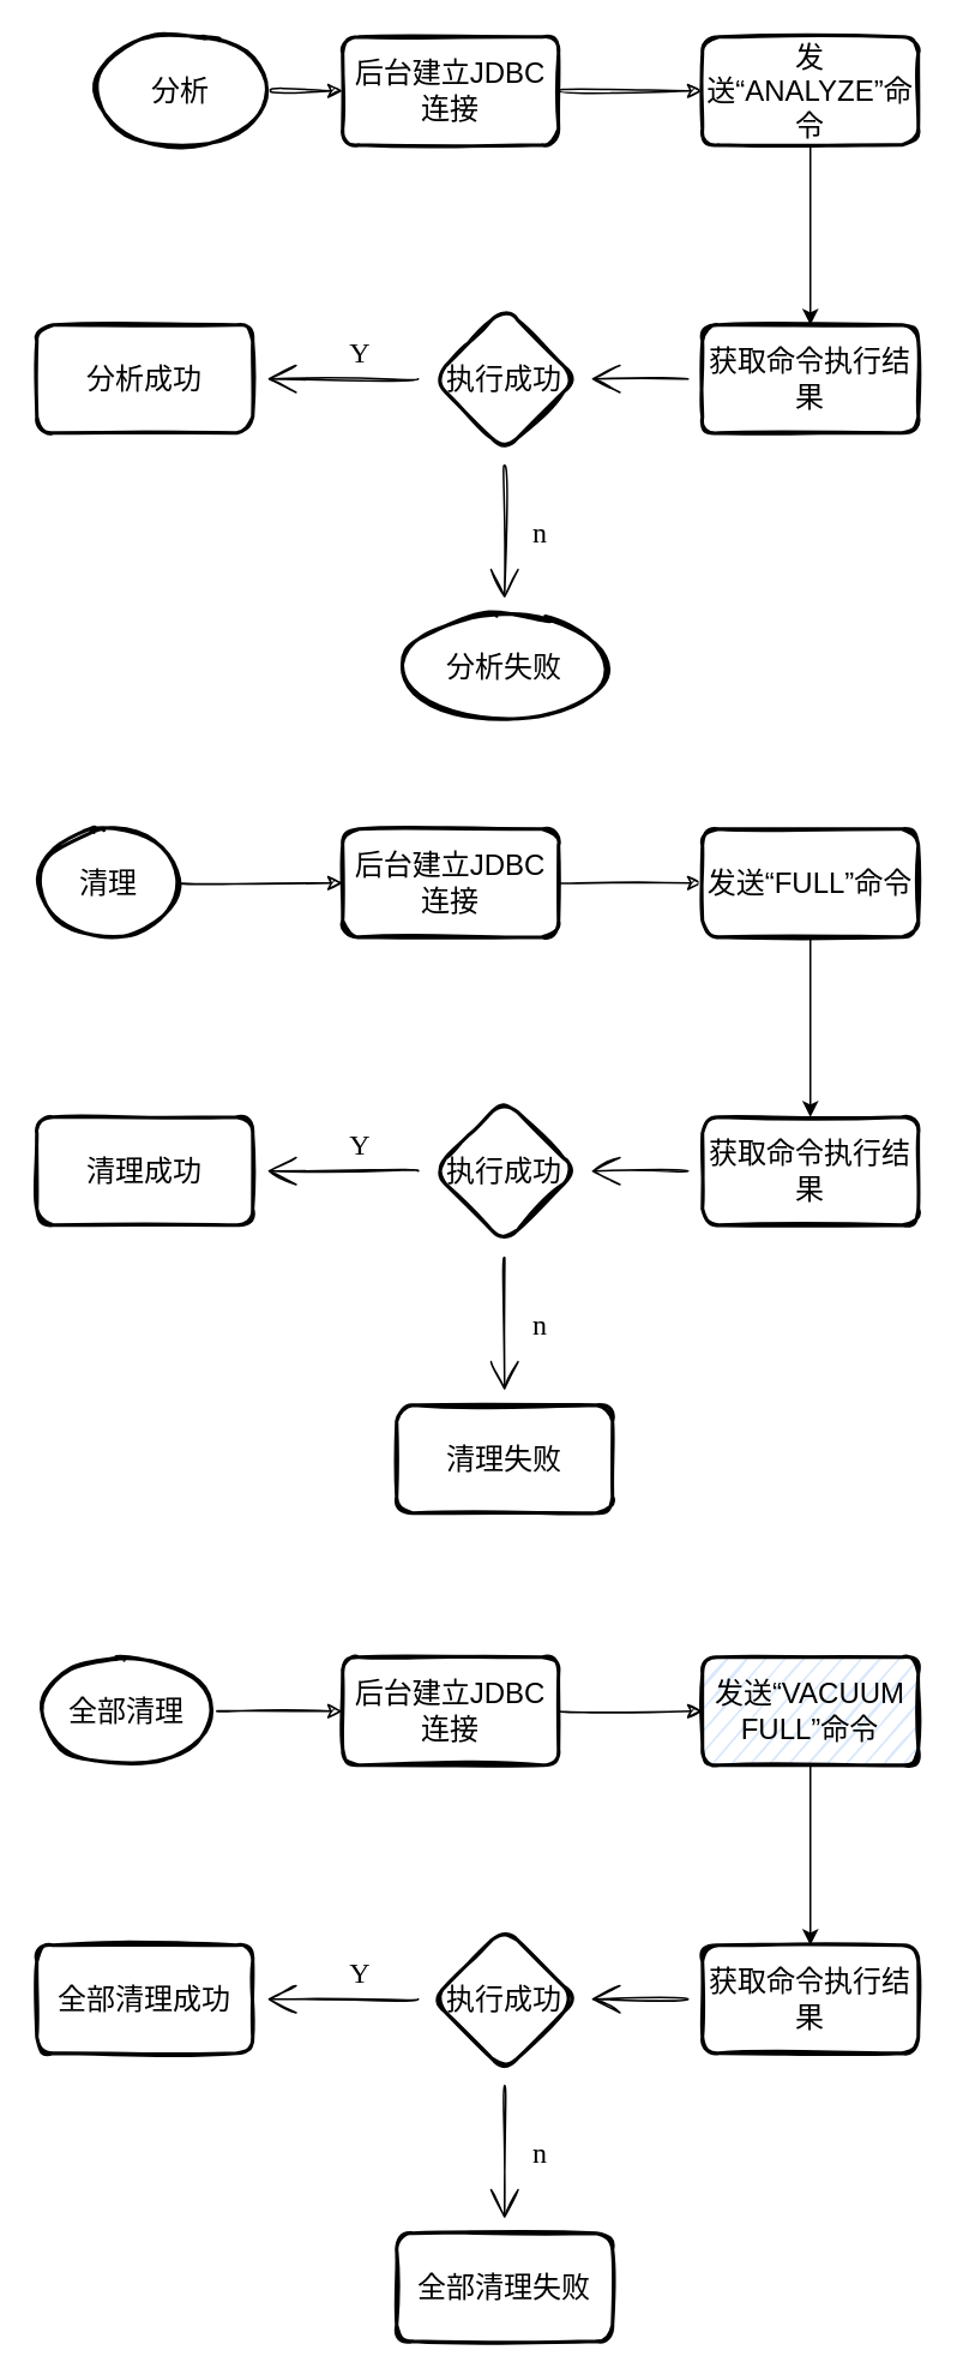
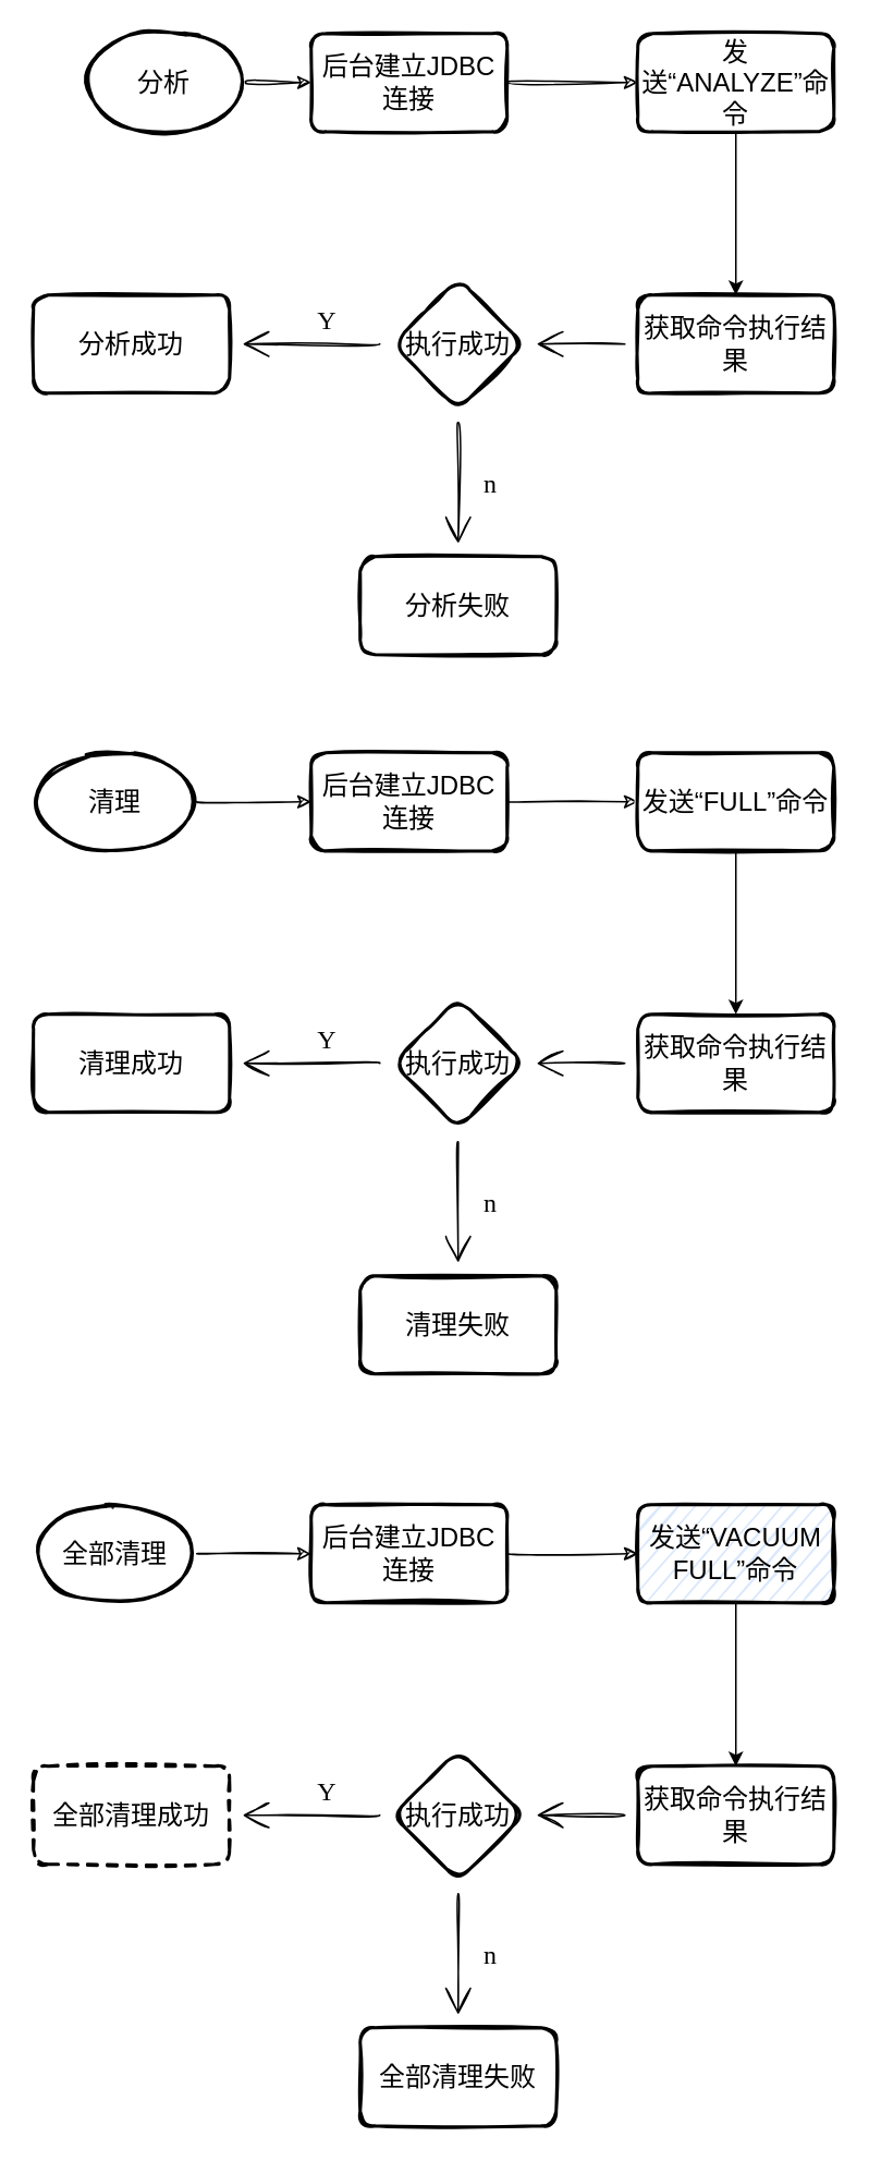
  <mxCell id="0" />
  <mxCell id="1" parent="0" />
  <mxCell id="2" value="" style="edgeStyle=orthogonalEdgeStyle;rounded=1;orthogonalLoop=1;jettySize=auto;html=1;fontSize=16;sketch=1;curved=1;" edge="1" parent="1" source="3" target="5"><mxGeometry relative="1" as="geometry" /></mxCell>
  <mxCell id="3" value="分析" style="strokeWidth=2;html=1;shape=mxgraph.flowchart.start_1;whiteSpace=wrap;fontSize=16;sketch=1;rounded=1;labelBackgroundColor=default;fillStyle=auto;" vertex="1" parent="1"><mxGeometry x="50" y="20" width="100" height="60" as="geometry" /></mxCell>
  <mxCell id="4" value="" style="edgeStyle=orthogonalEdgeStyle;rounded=1;orthogonalLoop=1;jettySize=auto;html=1;fontSize=16;sketch=1;curved=1;" edge="1" parent="1" source="5" target="7"><mxGeometry relative="1" as="geometry" /></mxCell>
  <mxCell id="5" value="后台建立JDBC连接" style="whiteSpace=wrap;html=1;fontSize=16;strokeWidth=2;sketch=1;rounded=1;" vertex="1" parent="1"><mxGeometry x="190" y="20" width="120" height="60" as="geometry" /></mxCell>
  <mxCell id="6" style="edgeStyle=orthogonalEdgeStyle;rounded=0;orthogonalLoop=1;jettySize=auto;html=1;exitX=0.5;exitY=1;exitDx=0;exitDy=0;" edge="1" parent="1" source="7" target="9"><mxGeometry relative="1" as="geometry" /></mxCell>
  <mxCell id="7" value="发送“ANALYZE”命令" style="whiteSpace=wrap;html=1;fontSize=16;strokeWidth=2;sketch=1;rounded=1;" vertex="1" parent="1"><mxGeometry x="390" y="20" width="120" height="60" as="geometry" /></mxCell>
  <mxCell id="8" value="" style="edgeStyle=orthogonalEdgeStyle;curved=1;rounded=1;sketch=1;hachureGap=4;orthogonalLoop=1;jettySize=auto;html=1;fontFamily=Architects Daughter;fontSource=https%3A%2F%2Ffonts.googleapis.com%2Fcss%3Ffamily%3DArchitects%2BDaughter;fontSize=16;endArrow=open;startSize=14;endSize=14;sourcePerimeterSpacing=8;targetPerimeterSpacing=8;" edge="1" parent="1" source="9" target="12"><mxGeometry relative="1" as="geometry" /></mxCell>
  <mxCell id="9" value="获取命令执行结果" style="whiteSpace=wrap;html=1;strokeWidth=2;sketch=1;rounded=1;fontSize=16;" vertex="1" parent="1"><mxGeometry x="390" y="180" width="120" height="60" as="geometry" /></mxCell>
  <mxCell id="10" value="" style="edgeStyle=orthogonalEdgeStyle;curved=1;rounded=1;sketch=1;hachureGap=4;orthogonalLoop=1;jettySize=auto;html=1;fontFamily=Architects Daughter;fontSource=https%3A%2F%2Ffonts.googleapis.com%2Fcss%3Ffamily%3DArchitects%2BDaughter;fontSize=16;endArrow=open;startSize=14;endSize=14;sourcePerimeterSpacing=8;targetPerimeterSpacing=8;" edge="1" parent="1" source="12" target="13"><mxGeometry relative="1" as="geometry" /></mxCell>
  <mxCell id="11" value="" style="edgeStyle=orthogonalEdgeStyle;curved=1;rounded=1;sketch=1;hachureGap=4;orthogonalLoop=1;jettySize=auto;html=1;fontFamily=Architects Daughter;fontSource=https%3A%2F%2Ffonts.googleapis.com%2Fcss%3Ffamily%3DArchitects%2BDaughter;fontSize=16;endArrow=open;startSize=14;endSize=14;sourcePerimeterSpacing=8;targetPerimeterSpacing=8;" edge="1" parent="1" source="12" target="14"><mxGeometry relative="1" as="geometry" /></mxCell>
  <mxCell id="12" value="执行成功" style="rhombus;whiteSpace=wrap;html=1;strokeWidth=2;sketch=1;rounded=1;fontSize=16;" vertex="1" parent="1"><mxGeometry x="240" y="170" width="80" height="80" as="geometry" /></mxCell>
  <mxCell id="13" value="分析成功" style="whiteSpace=wrap;html=1;strokeWidth=2;sketch=1;rounded=1;fontSize=16;" vertex="1" parent="1"><mxGeometry x="20" y="180" width="120" height="60" as="geometry" /></mxCell>
- <mxCell id="14" value="分析失败" style="ellipse;whiteSpace=wrap;html=1;strokeWidth=2;sketch=1;fontSize=16;" vertex="1" parent="1"><mxGeometry x="220" y="340" width="120" height="60" as="geometry" /></mxCell>
+ <mxCell id="14" value="分析失败" style="whiteSpace=wrap;html=1;strokeWidth=2;sketch=1;rounded=1;fontSize=16;" vertex="1" parent="1"><mxGeometry x="220" y="340" width="120" height="60" as="geometry" /></mxCell>
  <mxCell id="15" value="&lt;font style=&quot;font-size: 16px;&quot;&gt;Y&lt;/font&gt;" style="text;html=1;strokeColor=none;fillColor=none;align=center;verticalAlign=middle;whiteSpace=wrap;rounded=0;sketch=1;hachureGap=4;fontFamily=Architects Daughter;fontSource=https%3A%2F%2Ffonts.googleapis.com%2Fcss%3Ffamily%3DArchitects%2BDaughter;fontSize=16;" vertex="1" parent="1"><mxGeometry x="170" y="180" width="60" height="30" as="geometry" /></mxCell>
  <mxCell id="16" value="&lt;font style=&quot;font-size: 16px;&quot;&gt;n&lt;/font&gt;" style="text;html=1;strokeColor=none;fillColor=none;align=center;verticalAlign=middle;whiteSpace=wrap;rounded=0;sketch=1;hachureGap=4;fontFamily=Architects Daughter;fontSource=https%3A%2F%2Ffonts.googleapis.com%2Fcss%3Ffamily%3DArchitects%2BDaughter;fontSize=16;" vertex="1" parent="1"><mxGeometry x="270" y="280" width="60" height="30" as="geometry" /></mxCell>
  <mxCell id="17" value="" style="edgeStyle=orthogonalEdgeStyle;rounded=1;orthogonalLoop=1;jettySize=auto;html=1;fontSize=16;sketch=1;curved=1;" edge="1" parent="1" source="18" target="20"><mxGeometry relative="1" as="geometry" /></mxCell>
- <mxCell id="18" value="清理" style="strokeWidth=2;html=1;shape=mxgraph.flowchart.start_1;whiteSpace=wrap;fontSize=16;sketch=1;rounded=1;labelBackgroundColor=default;fillStyle=auto;" vertex="1" parent="1"><mxGeometry x="20" y="460" width="80" height="60" as="geometry" /></mxCell>
+ <mxCell id="18" value="清理" style="strokeWidth=2;html=1;shape=mxgraph.flowchart.start_1;whiteSpace=wrap;fontSize=16;sketch=1;rounded=1;labelBackgroundColor=default;fillStyle=auto;" vertex="1" parent="1"><mxGeometry x="20" y="460" width="100" height="60" as="geometry" /></mxCell>
  <mxCell id="19" value="" style="edgeStyle=orthogonalEdgeStyle;rounded=1;orthogonalLoop=1;jettySize=auto;html=1;fontSize=16;sketch=1;curved=1;" edge="1" parent="1" source="20" target="22"><mxGeometry relative="1" as="geometry" /></mxCell>
  <mxCell id="20" value="后台建立JDBC连接" style="whiteSpace=wrap;html=1;fontSize=16;strokeWidth=2;sketch=1;rounded=1;" vertex="1" parent="1"><mxGeometry x="190" y="460" width="120" height="60" as="geometry" /></mxCell>
  <mxCell id="21" style="edgeStyle=orthogonalEdgeStyle;rounded=0;orthogonalLoop=1;jettySize=auto;html=1;exitX=0.5;exitY=1;exitDx=0;exitDy=0;" edge="1" parent="1" source="22" target="24"><mxGeometry relative="1" as="geometry" /></mxCell>
  <mxCell id="22" value="发送“FULL”命令" style="whiteSpace=wrap;html=1;fontSize=16;strokeWidth=2;sketch=1;rounded=1;" vertex="1" parent="1"><mxGeometry x="390" y="460" width="120" height="60" as="geometry" /></mxCell>
  <mxCell id="23" value="" style="edgeStyle=orthogonalEdgeStyle;curved=1;rounded=1;sketch=1;hachureGap=4;orthogonalLoop=1;jettySize=auto;html=1;fontFamily=Architects Daughter;fontSource=https%3A%2F%2Ffonts.googleapis.com%2Fcss%3Ffamily%3DArchitects%2BDaughter;fontSize=16;endArrow=open;startSize=14;endSize=14;sourcePerimeterSpacing=8;targetPerimeterSpacing=8;" edge="1" parent="1" source="24" target="27"><mxGeometry relative="1" as="geometry" /></mxCell>
  <mxCell id="24" value="获取命令执行结果" style="whiteSpace=wrap;html=1;strokeWidth=2;sketch=1;rounded=1;fontSize=16;" vertex="1" parent="1"><mxGeometry x="390" y="620" width="120" height="60" as="geometry" /></mxCell>
  <mxCell id="25" value="" style="edgeStyle=orthogonalEdgeStyle;curved=1;rounded=1;sketch=1;hachureGap=4;orthogonalLoop=1;jettySize=auto;html=1;fontFamily=Architects Daughter;fontSource=https%3A%2F%2Ffonts.googleapis.com%2Fcss%3Ffamily%3DArchitects%2BDaughter;fontSize=16;endArrow=open;startSize=14;endSize=14;sourcePerimeterSpacing=8;targetPerimeterSpacing=8;" edge="1" parent="1" source="27" target="28"><mxGeometry relative="1" as="geometry" /></mxCell>
  <mxCell id="26" value="" style="edgeStyle=orthogonalEdgeStyle;curved=1;rounded=1;sketch=1;hachureGap=4;orthogonalLoop=1;jettySize=auto;html=1;fontFamily=Architects Daughter;fontSource=https%3A%2F%2Ffonts.googleapis.com%2Fcss%3Ffamily%3DArchitects%2BDaughter;fontSize=16;endArrow=open;startSize=14;endSize=14;sourcePerimeterSpacing=8;targetPerimeterSpacing=8;" edge="1" parent="1" source="27" target="29"><mxGeometry relative="1" as="geometry" /></mxCell>
  <mxCell id="27" value="执行成功" style="rhombus;whiteSpace=wrap;html=1;strokeWidth=2;sketch=1;rounded=1;fontSize=16;" vertex="1" parent="1"><mxGeometry x="240" y="610" width="80" height="80" as="geometry" /></mxCell>
  <mxCell id="28" value="清理成功" style="whiteSpace=wrap;html=1;strokeWidth=2;sketch=1;rounded=1;fontSize=16;" vertex="1" parent="1"><mxGeometry x="20" y="620" width="120" height="60" as="geometry" /></mxCell>
  <mxCell id="29" value="清理失败" style="whiteSpace=wrap;html=1;strokeWidth=2;sketch=1;rounded=1;fontSize=16;" vertex="1" parent="1"><mxGeometry x="220" y="780" width="120" height="60" as="geometry" /></mxCell>
  <mxCell id="30" value="&lt;font style=&quot;font-size: 16px;&quot;&gt;Y&lt;/font&gt;" style="text;html=1;strokeColor=none;fillColor=none;align=center;verticalAlign=middle;whiteSpace=wrap;rounded=0;sketch=1;hachureGap=4;fontFamily=Architects Daughter;fontSource=https%3A%2F%2Ffonts.googleapis.com%2Fcss%3Ffamily%3DArchitects%2BDaughter;fontSize=16;" vertex="1" parent="1"><mxGeometry x="170" y="620" width="60" height="30" as="geometry" /></mxCell>
  <mxCell id="31" value="&lt;font style=&quot;font-size: 16px;&quot;&gt;n&lt;/font&gt;" style="text;html=1;strokeColor=none;fillColor=none;align=center;verticalAlign=middle;whiteSpace=wrap;rounded=0;sketch=1;hachureGap=4;fontFamily=Architects Daughter;fontSource=https%3A%2F%2Ffonts.googleapis.com%2Fcss%3Ffamily%3DArchitects%2BDaughter;fontSize=16;" vertex="1" parent="1"><mxGeometry x="270" y="720" width="60" height="30" as="geometry" /></mxCell>
  <mxCell id="32" value="" style="edgeStyle=orthogonalEdgeStyle;rounded=1;orthogonalLoop=1;jettySize=auto;html=1;fontSize=16;sketch=1;curved=1;" edge="1" parent="1" source="33" target="35"><mxGeometry relative="1" as="geometry" /></mxCell>
  <mxCell id="33" value="全部清理" style="strokeWidth=2;html=1;shape=mxgraph.flowchart.start_1;whiteSpace=wrap;fontSize=16;sketch=1;rounded=1;labelBackgroundColor=default;fillStyle=auto;" vertex="1" parent="1"><mxGeometry x="20" y="920" width="100" height="60" as="geometry" /></mxCell>
  <mxCell id="34" value="" style="edgeStyle=orthogonalEdgeStyle;rounded=1;orthogonalLoop=1;jettySize=auto;html=1;fontSize=16;sketch=1;curved=1;" edge="1" parent="1" source="35" target="37"><mxGeometry relative="1" as="geometry" /></mxCell>
  <mxCell id="35" value="后台建立JDBC连接" style="whiteSpace=wrap;html=1;fontSize=16;strokeWidth=2;sketch=1;rounded=1;" vertex="1" parent="1"><mxGeometry x="190" y="920" width="120" height="60" as="geometry" /></mxCell>
  <mxCell id="36" style="edgeStyle=orthogonalEdgeStyle;rounded=0;orthogonalLoop=1;jettySize=auto;html=1;exitX=0.5;exitY=1;exitDx=0;exitDy=0;" edge="1" parent="1" source="37" target="39"><mxGeometry relative="1" as="geometry" /></mxCell>
  <mxCell id="37" value="发送“VACUUM FULL”命令" style="whiteSpace=wrap;html=1;fontSize=16;strokeWidth=2;sketch=1;rounded=1;fillColor=#dae8fc;" vertex="1" parent="1"><mxGeometry x="390" y="920" width="120" height="60" as="geometry" /></mxCell>
  <mxCell id="38" value="" style="edgeStyle=orthogonalEdgeStyle;curved=1;rounded=1;sketch=1;hachureGap=4;orthogonalLoop=1;jettySize=auto;html=1;fontFamily=Architects Daughter;fontSource=https%3A%2F%2Ffonts.googleapis.com%2Fcss%3Ffamily%3DArchitects%2BDaughter;fontSize=16;endArrow=open;startSize=14;endSize=14;sourcePerimeterSpacing=8;targetPerimeterSpacing=8;" edge="1" parent="1" source="39" target="42"><mxGeometry relative="1" as="geometry" /></mxCell>
  <mxCell id="39" value="获取命令执行结果" style="whiteSpace=wrap;html=1;strokeWidth=2;sketch=1;rounded=1;fontSize=16;" vertex="1" parent="1"><mxGeometry x="390" y="1080" width="120" height="60" as="geometry" /></mxCell>
  <mxCell id="40" value="" style="edgeStyle=orthogonalEdgeStyle;curved=1;rounded=1;sketch=1;hachureGap=4;orthogonalLoop=1;jettySize=auto;html=1;fontFamily=Architects Daughter;fontSource=https%3A%2F%2Ffonts.googleapis.com%2Fcss%3Ffamily%3DArchitects%2BDaughter;fontSize=16;endArrow=open;startSize=14;endSize=14;sourcePerimeterSpacing=8;targetPerimeterSpacing=8;" edge="1" parent="1" source="42" target="43"><mxGeometry relative="1" as="geometry" /></mxCell>
  <mxCell id="41" value="" style="edgeStyle=orthogonalEdgeStyle;curved=1;rounded=1;sketch=1;hachureGap=4;orthogonalLoop=1;jettySize=auto;html=1;fontFamily=Architects Daughter;fontSource=https%3A%2F%2Ffonts.googleapis.com%2Fcss%3Ffamily%3DArchitects%2BDaughter;fontSize=16;endArrow=open;startSize=14;endSize=14;sourcePerimeterSpacing=8;targetPerimeterSpacing=8;" edge="1" parent="1" source="42" target="44"><mxGeometry relative="1" as="geometry" /></mxCell>
  <mxCell id="42" value="执行成功" style="rhombus;whiteSpace=wrap;html=1;strokeWidth=2;sketch=1;rounded=1;fontSize=16;" vertex="1" parent="1"><mxGeometry x="240" y="1070" width="80" height="80" as="geometry" /></mxCell>
- <mxCell id="43" value="全部清理成功" style="whiteSpace=wrap;html=1;strokeWidth=2;sketch=1;rounded=1;fontSize=16;" vertex="1" parent="1"><mxGeometry x="20" y="1080" width="120" height="60" as="geometry" /></mxCell>
+ <mxCell id="43" value="全部清理成功" style="whiteSpace=wrap;html=1;strokeWidth=2;sketch=1;rounded=1;fontSize=16;dashed=1;" vertex="1" parent="1"><mxGeometry x="20" y="1080" width="120" height="60" as="geometry" /></mxCell>
  <mxCell id="44" value="全部清理失败" style="whiteSpace=wrap;html=1;strokeWidth=2;sketch=1;rounded=1;fontSize=16;" vertex="1" parent="1"><mxGeometry x="220" y="1240" width="120" height="60" as="geometry" /></mxCell>
  <mxCell id="45" value="&lt;font style=&quot;font-size: 16px;&quot;&gt;Y&lt;/font&gt;" style="text;html=1;strokeColor=none;fillColor=none;align=center;verticalAlign=middle;whiteSpace=wrap;rounded=0;sketch=1;hachureGap=4;fontFamily=Architects Daughter;fontSource=https%3A%2F%2Ffonts.googleapis.com%2Fcss%3Ffamily%3DArchitects%2BDaughter;fontSize=16;" vertex="1" parent="1"><mxGeometry x="170" y="1080" width="60" height="30" as="geometry" /></mxCell>
  <mxCell id="46" value="&lt;font style=&quot;font-size: 16px;&quot;&gt;n&lt;/font&gt;" style="text;html=1;strokeColor=none;fillColor=none;align=center;verticalAlign=middle;whiteSpace=wrap;rounded=0;sketch=1;hachureGap=4;fontFamily=Architects Daughter;fontSource=https%3A%2F%2Ffonts.googleapis.com%2Fcss%3Ffamily%3DArchitects%2BDaughter;fontSize=16;" vertex="1" parent="1"><mxGeometry x="270" y="1180" width="60" height="30" as="geometry" /></mxCell>
